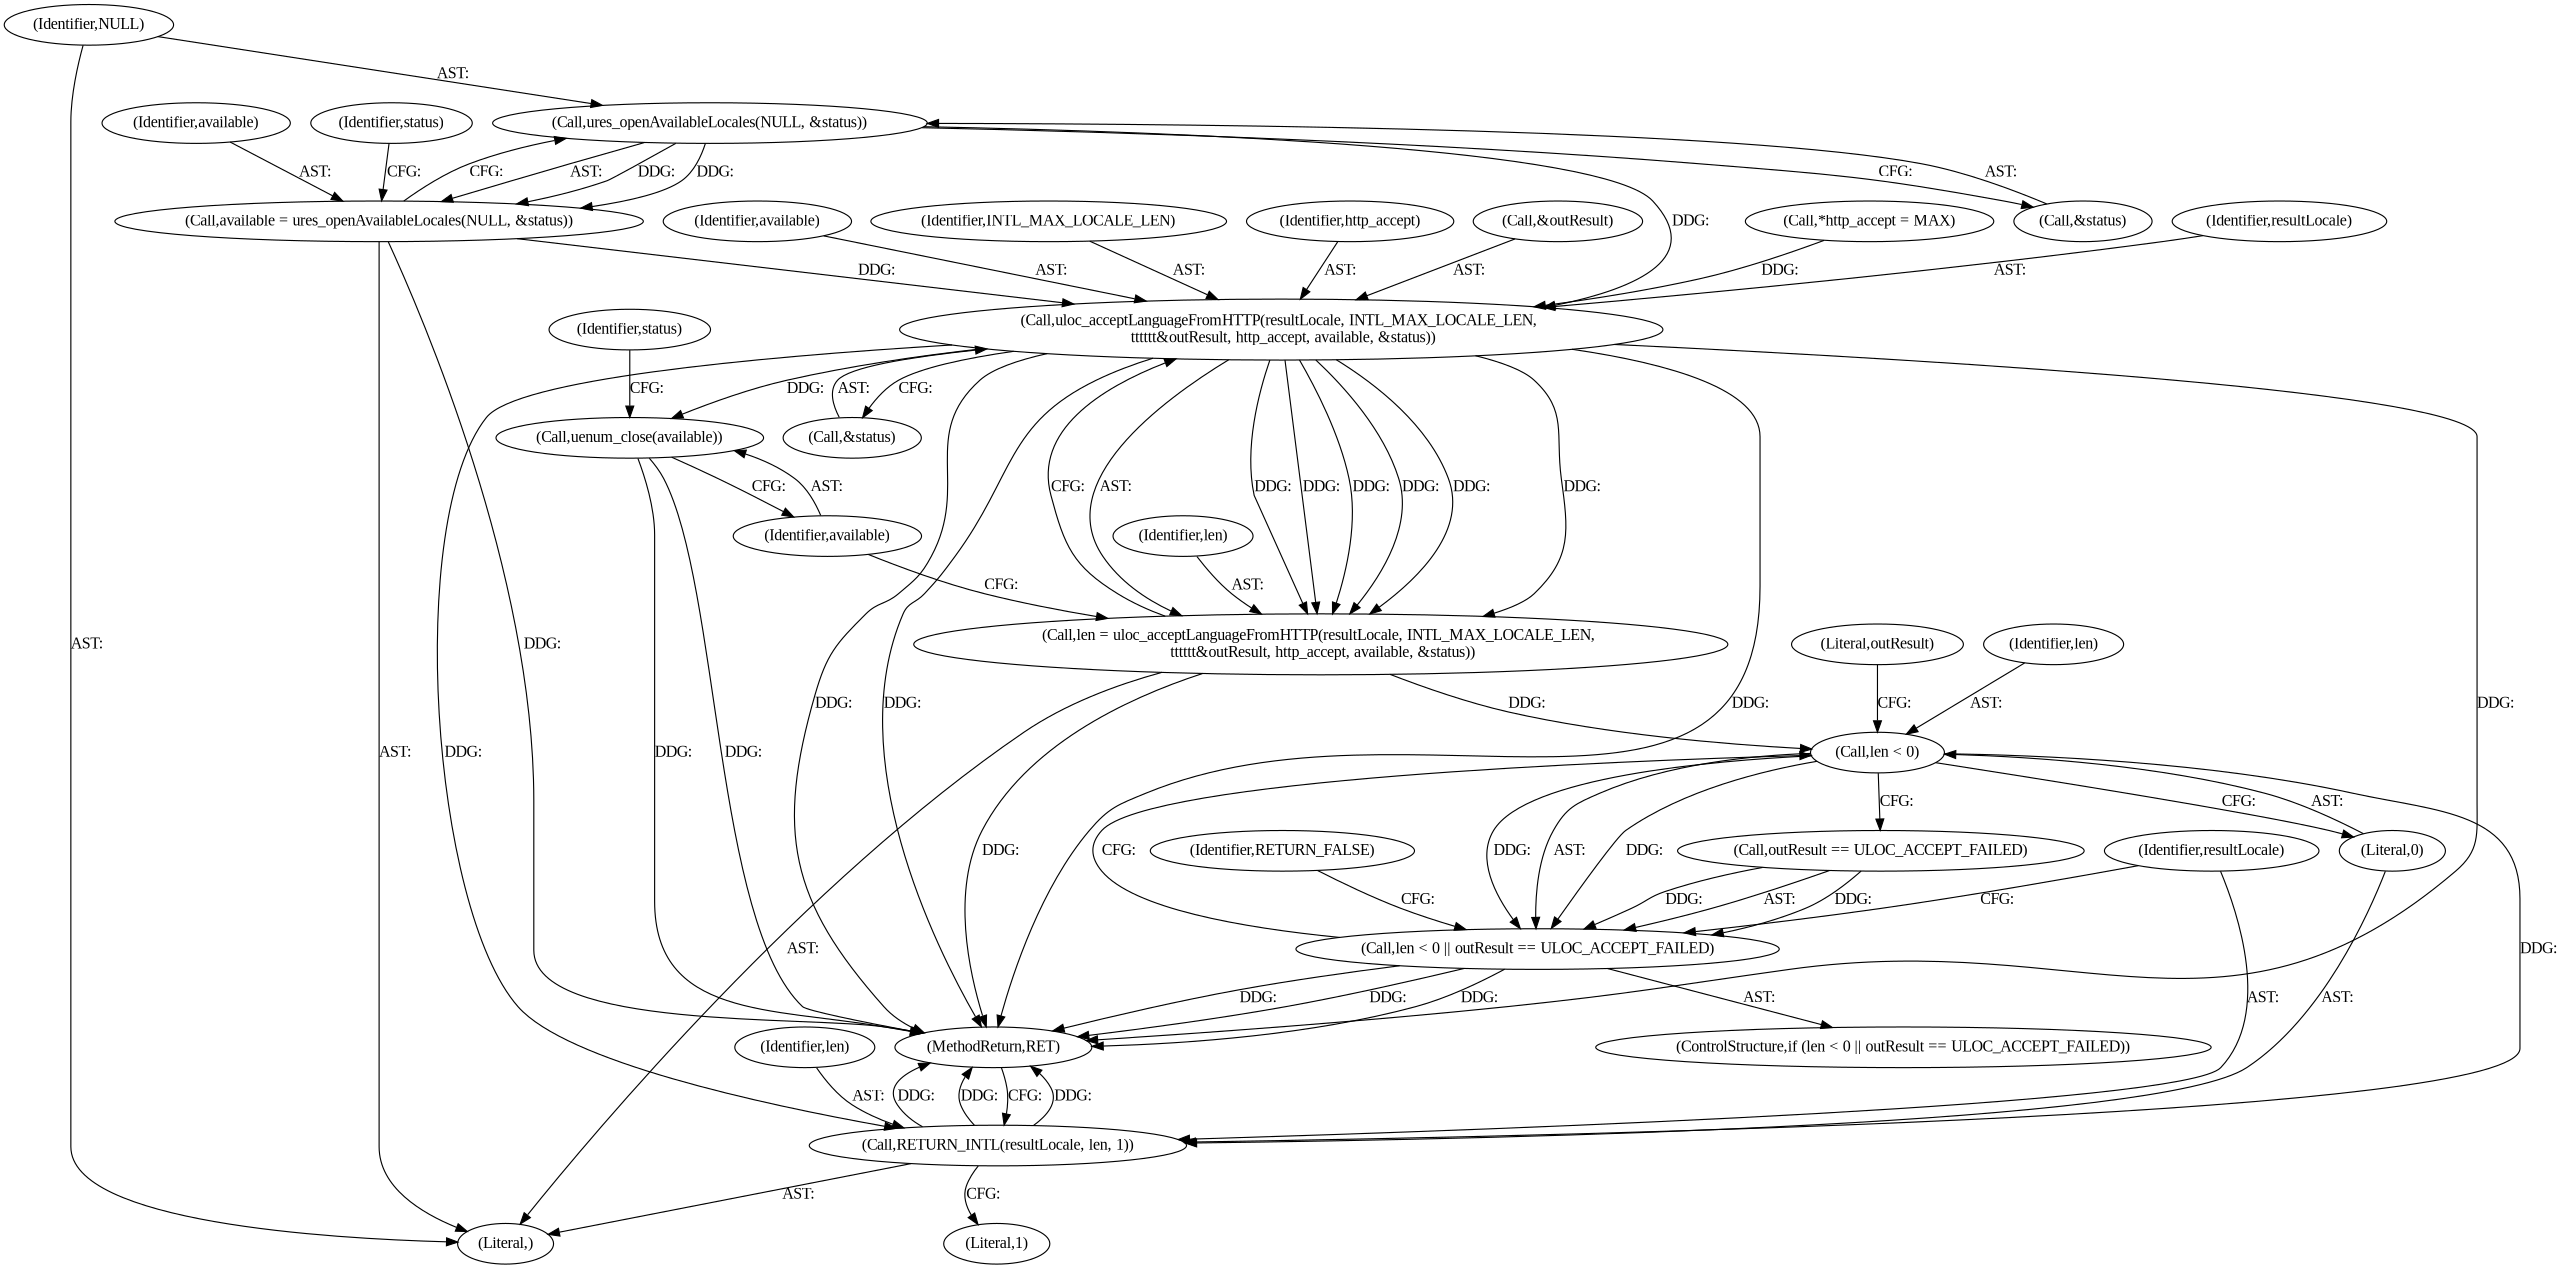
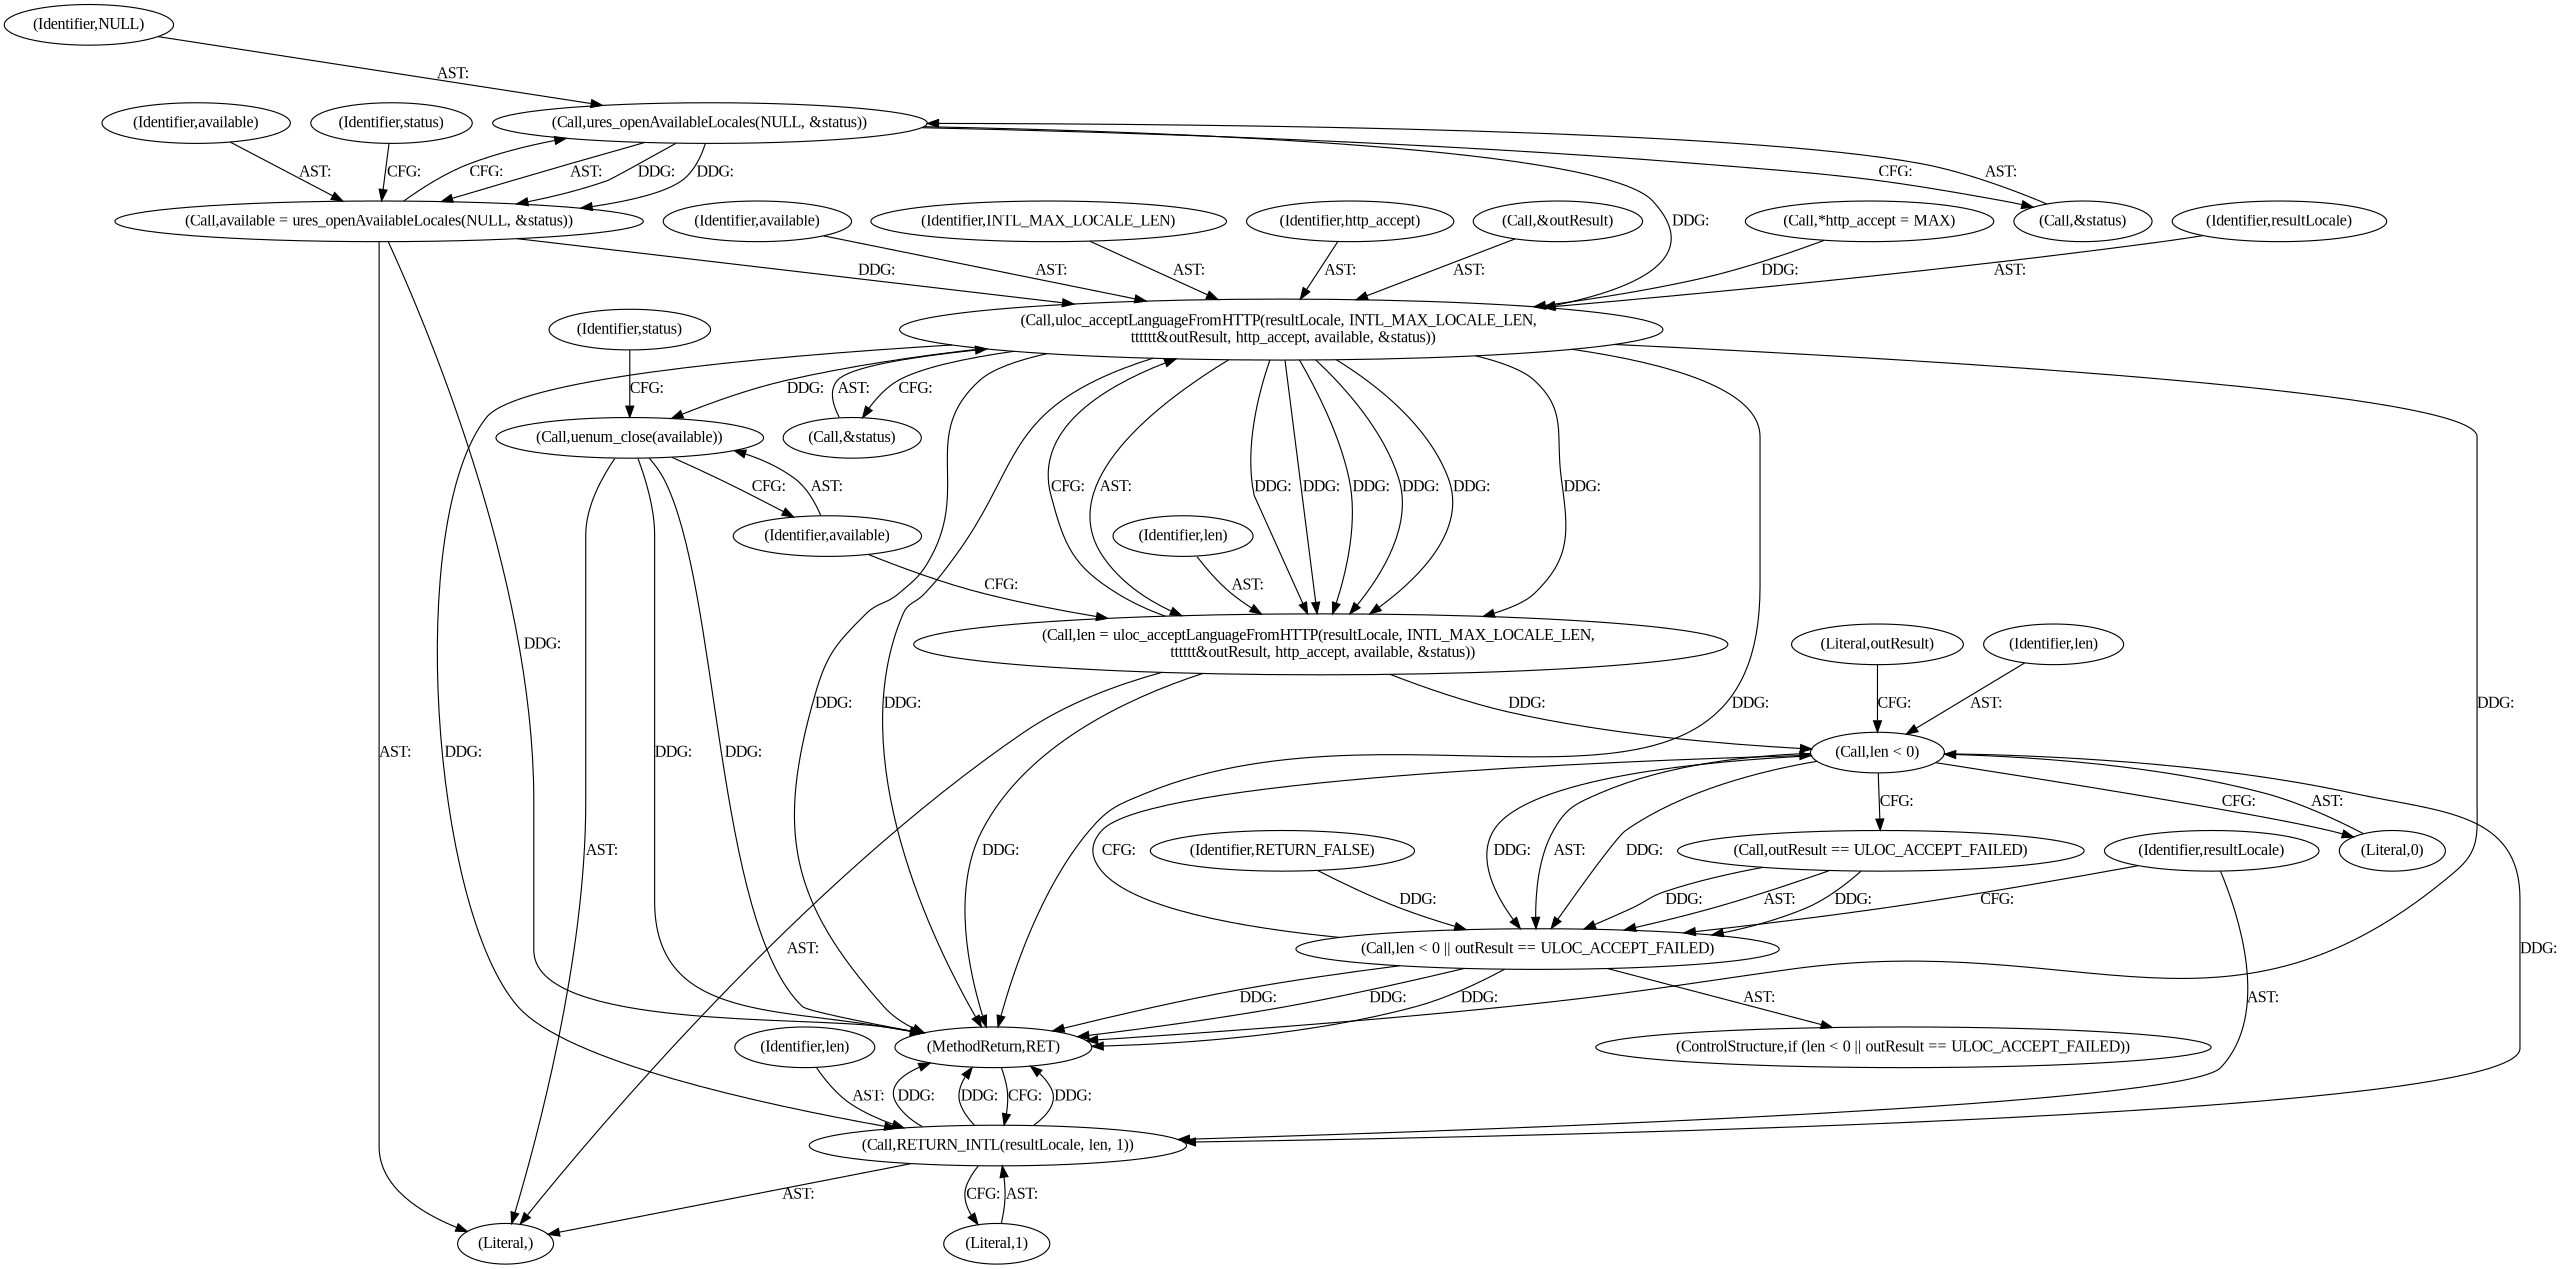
  digraph {
    fontname="Liberation Serif"
    node [fontname="Liberation Serif"]
    edge [fontname="Liberation Serif"]
    n1 [label="(Call,ures_openAvailableLocales(NULL, &status))"]
    n2 [label="(Call,available = ures_openAvailableLocales(NULL, &status))"]
    n3 [label="(Call,uloc_acceptLanguageFromHTTP(resultLocale, INTL_MAX_LOCALE_LEN, \n \t\t\t\t\t\t&outResult, http_accept, available, &status))"]
    n4 [label="(Call,&status)"]
    n5 [label="(MethodReturn,RET)"]
    n6 [label="(Literal,)"]
    n7 [label="(Call,len = uloc_acceptLanguageFromHTTP(resultLocale, INTL_MAX_LOCALE_LEN, \n \t\t\t\t\t\t&outResult, http_accept, available, &status))"]
    n8 [label="(Call,RETURN_INTL(resultLocale, len, 1))"]
    n9 [label="(Call,uenum_close(available))"]
    n10 [label="(Call,&status)"]
    n11 [label="(Call,len < 0)"]
    n12 [label="(Literal,1)"]
    n13 [label="(Identifier,available)"]
    n14 [label="(Call,len < 0 || outResult == ULOC_ACCEPT_FAILED)"]
    n15 [label="(Literal,0)"]
    n16 [label="(Call,outResult == ULOC_ACCEPT_FAILED)"]
    n17 [label="(ControlStructure,if (len < 0 || outResult == ULOC_ACCEPT_FAILED))"]
    n18 [label="(Identifier,resultLocale)"]
    n19 [label="(Identifier,status)"]
    n20 [label="(Identifier,available)"]
    n21 [label="(Identifier,status)"]
    n22 [label="(Identifier,available)"]
    n23 [label="(Identifier,INTL_MAX_LOCALE_LEN)"]
    n24 [label="(Identifier,RETURN_FALSE)"]
    n25 [label="(Identifier,len)"]
    n26 [label="(Literal,outResult)"]
    n27 [label="(Identifier,http_accept)"]
    n28 [label="(Identifier,resultLocale)"]
    n29 [label="(Identifier,len)"]
    n30 [label="(Identifier,len)"]
    n31 [label="(Call,&outResult)"]
    n32 [label="(Call,*http_accept = MAX)"]
    n33 [label="(Identifier,NULL)"]
    n1 -> n2 [label="AST: "]
    n1 -> n2 [label="DDG: "]
    n1 -> n2 [label="DDG: "]
    n1 -> n3 [label="DDG: "]
    n1 -> n4 [label="CFG: "]
    n2 -> n1 [label="CFG: "]
    n2 -> n3 [label="DDG: "]
    n2 -> n5 [label="DDG: "]
    n2 -> n6 [label="AST: "]
    n3 -> n5 [label="DDG: "]
    n3 -> n5 [label="DDG: "]
    n3 -> n5 [label="DDG: "]
    n3 -> n5 [label="DDG: "]
    n3 -> n7 [label="AST: "]
    n3 -> n7 [label="DDG: "]
    n3 -> n7 [label="DDG: "]
    n3 -> n7 [label="DDG: "]
    n3 -> n7 [label="DDG: "]
    n3 -> n7 [label="DDG: "]
    n3 -> n7 [label="DDG: "]
    n3 -> n8 [label="DDG: "]
    n3 -> n9 [label="DDG: "]
    n3 -> n10 [label="CFG: "]
    n4 -> n1 [label="AST: "]
    n5 -> n8 [label="CFG: "]
    n7 -> n3 [label="CFG: "]
    n7 -> n5 [label="DDG: "]
    n7 -> n6 [label="AST: "]
    n7 -> n11 [label="DDG: "]
    n8 -> n5 [label="DDG: "]
    n8 -> n5 [label="DDG: "]
    n8 -> n5 [label="DDG: "]
    n8 -> n6 [label="AST: "]
    n8 -> n12 [label="CFG: "]
    n9 -> n5 [label="DDG: "]
    n9 -> n5 [label="DDG: "]
-   n33 -> n6 [label="AST: "]
+   n9 -> n6 [label="AST: "]
    n9 -> n13 [label="CFG: "]
    n10 -> n3 [label="AST: "]
    n11 -> n8 [label="DDG: "]
    n11 -> n14 [label="AST: "]
    n11 -> n14 [label="DDG: "]
    n11 -> n14 [label="DDG: "]
    n11 -> n15 [label="CFG: "]
    n11 -> n16 [label="CFG: "]
-   n15 -> n8 [label="AST: "]
+   n12 -> n8 [label="AST: "]
    n13 -> n7 [label="CFG: "]
    n13 -> n9 [label="AST: "]
    n14 -> n5 [label="DDG: "]
    n14 -> n5 [label="DDG: "]
    n14 -> n5 [label="DDG: "]
    n14 -> n11 [label="CFG: "]
    n14 -> n17 [label="AST: "]
    n15 -> n11 [label="AST: "]
    n16 -> n14 [label="AST: "]
    n16 -> n14 [label="DDG: "]
    n16 -> n14 [label="DDG: "]
    n18 -> n3 [label="AST: "]
    n19 -> n2 [label="CFG: "]
    n20 -> n2 [label="AST: "]
    n21 -> n9 [label="CFG: "]
    n22 -> n3 [label="AST: "]
    n23 -> n3 [label="AST: "]
-   n24 -> n14 [label="CFG: "]
+   n24 -> n14 [label="DDG: "]
    n25 -> n7 [label="AST: "]
    n26 -> n11 [label="CFG: "]
    n27 -> n3 [label="AST: "]
    n28 -> n8 [label="AST: "]
    n28 -> n14 [label="CFG: "]
    n29 -> n8 [label="AST: "]
    n30 -> n11 [label="AST: "]
    n31 -> n3 [label="AST: "]
    n32 -> n3 [label="DDG: "]
    n33 -> n1 [label="AST: "]
  }
